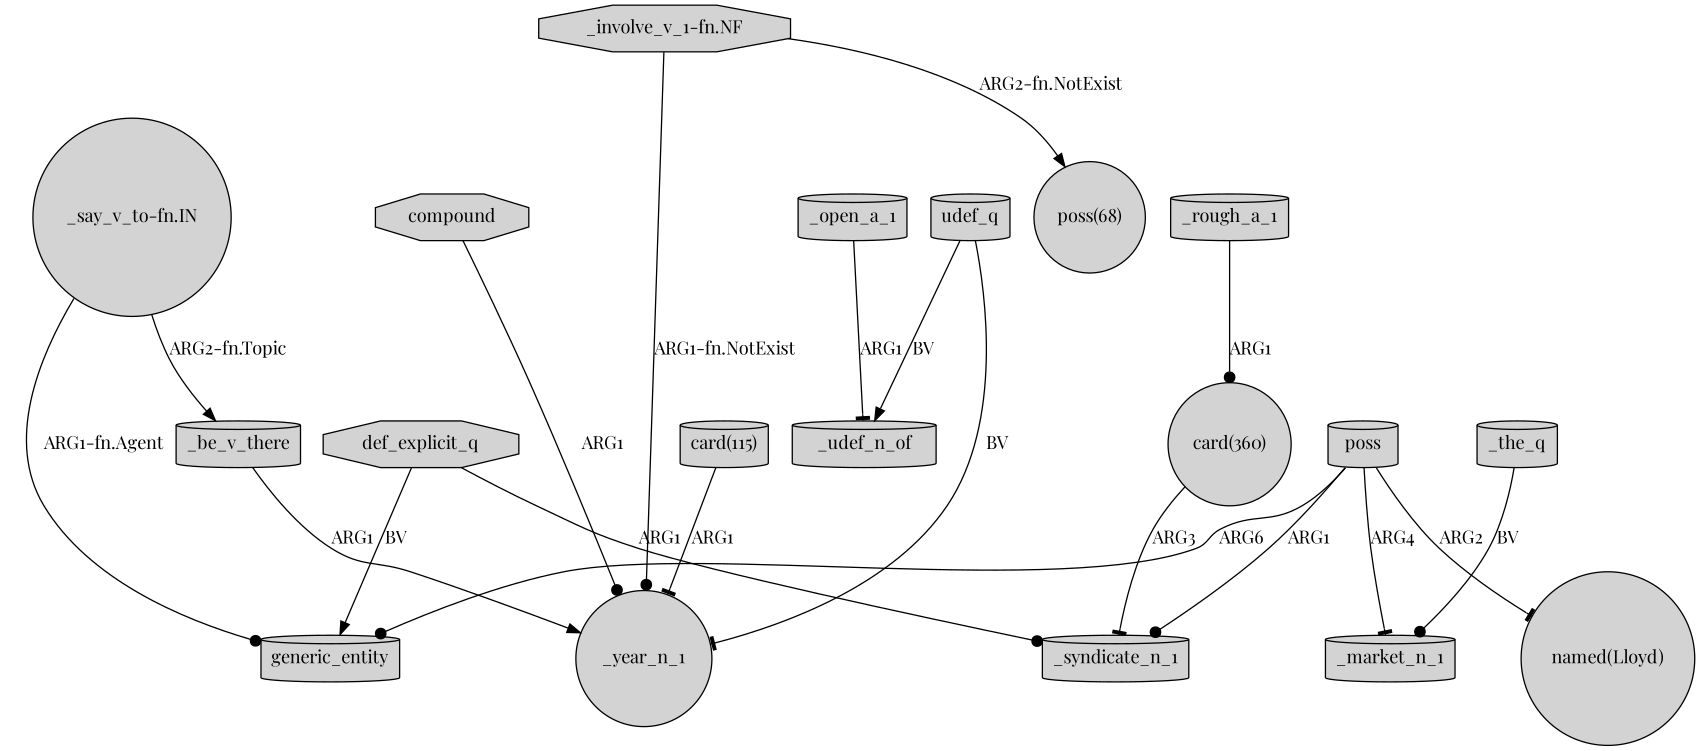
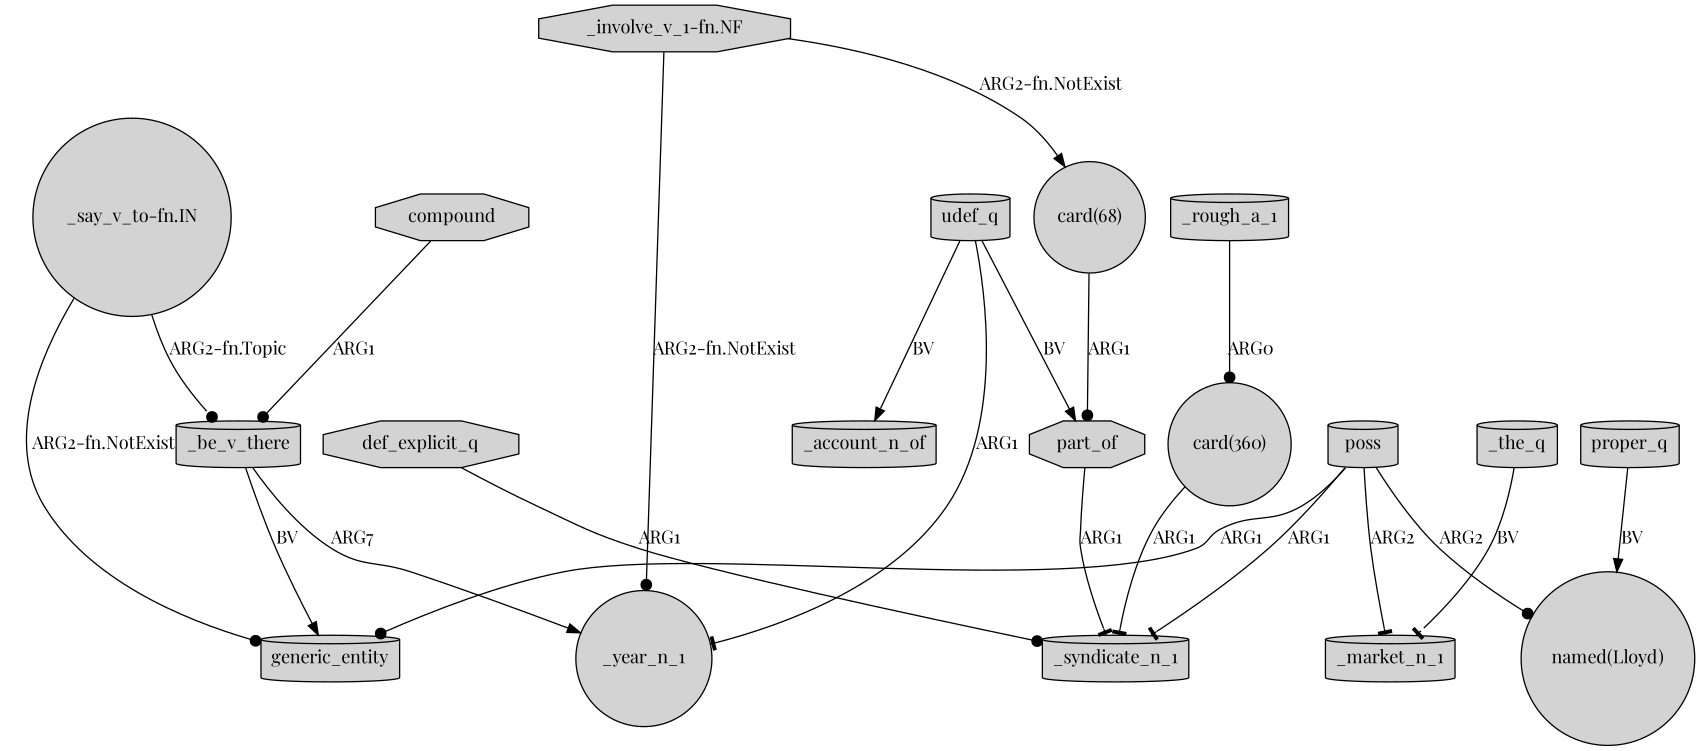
  digraph {
    fontname="Playfair Display"
    node [fontname="Playfair Display" shape=cylinder style=filled]
    edge [arrowhead=dot fontname="Playfair Display"]
    poss
    generic_entity
    _syndicate_n_1
    "named(Lloyd)" [shape=circle]
    _market_n_1
    "_say_v_to-fn.IN" [shape=circle]
    _be_v_there
    _year_n_1 [shape=circle]
+   part_of [shape=octagon]
    udef_q
-   _account_n_of [label=_udef_n_of]
-   "card(115)"
-   "card(68)" [shape=circle label="poss(68)"]
+   _account_n_of
+   "card(68)" [shape=circle]
    "card(360)" [shape=circle]
    _rough_a_1
    "_involve_v_1-fn.NF" [shape=octagon]
    def_explicit_q [shape=octagon]
-   _open_a_1
+   proper_q
    compound [shape=octagon]
    _the_q
-   poss -> generic_entity [label=ARG6]
-   poss -> _syndicate_n_1 [label=ARG1]
-   poss -> "named(Lloyd)" [arrowhead=tee label=ARG2]
-   poss -> _market_n_1 [arrowhead=tee label=ARG4]
-   "_say_v_to-fn.IN" -> generic_entity [label="ARG1-fn.Agent"]
-   "_say_v_to-fn.IN" -> _be_v_there [arrowhead=normal label="ARG2-fn.Topic"]
-   _be_v_there -> _year_n_1 [arrowhead=normal label=ARG1]
-   udef_q -> _year_n_1 [arrowhead=tee label=BV]
+   poss -> generic_entity [label=ARG1]
+   poss -> _syndicate_n_1 [arrowhead=tee label=ARG1]
+   poss -> "named(Lloyd)" [label=ARG2]
+   poss -> _market_n_1 [arrowhead=tee label=ARG2]
+   "_say_v_to-fn.IN" -> generic_entity [label="ARG2-fn.NotExist"]
+   "_say_v_to-fn.IN" -> _be_v_there [label="ARG2-fn.Topic"]
+   _be_v_there -> _year_n_1 [arrowhead=normal label=ARG7]
+   part_of -> _syndicate_n_1 [arrowhead=tee label=ARG1]
+   udef_q -> _year_n_1 [arrowhead=tee label=ARG1]
+   udef_q -> part_of [arrowhead=normal label=BV]
    udef_q -> _account_n_of [arrowhead=normal label=BV]
-   "card(115)" -> _year_n_1 [arrowhead=tee label=ARG1]
-   "card(360)" -> _syndicate_n_1 [arrowhead=tee label=ARG3]
-   _rough_a_1 -> "card(360)" [label=ARG1]
-   "_involve_v_1-fn.NF" -> _year_n_1 [label="ARG1-fn.NotExist"]
+   "card(68)" -> part_of [label=ARG1]
+   "card(360)" -> _syndicate_n_1 [arrowhead=tee label=ARG1]
+   _rough_a_1 -> "card(360)" [label=ARG0]
+   "_involve_v_1-fn.NF" -> _year_n_1 [label="ARG2-fn.NotExist"]
    "_involve_v_1-fn.NF" -> "card(68)" [arrowhead=normal label="ARG2-fn.NotExist"]
-   def_explicit_q -> generic_entity [arrowhead=normal label=BV]
+   _be_v_there -> generic_entity [arrowhead=normal label=BV]
    def_explicit_q -> _syndicate_n_1 [label=ARG1]
-   _open_a_1 -> _account_n_of [arrowhead=tee label=ARG1]
-   compound -> _year_n_1 [label=ARG1]
-   _the_q -> _market_n_1 [label=BV]
+   proper_q -> "named(Lloyd)" [arrowhead=normal label=BV]
+   compound -> _be_v_there [label=ARG1]
+   _the_q -> _market_n_1 [arrowhead=tee label=BV]
  }
